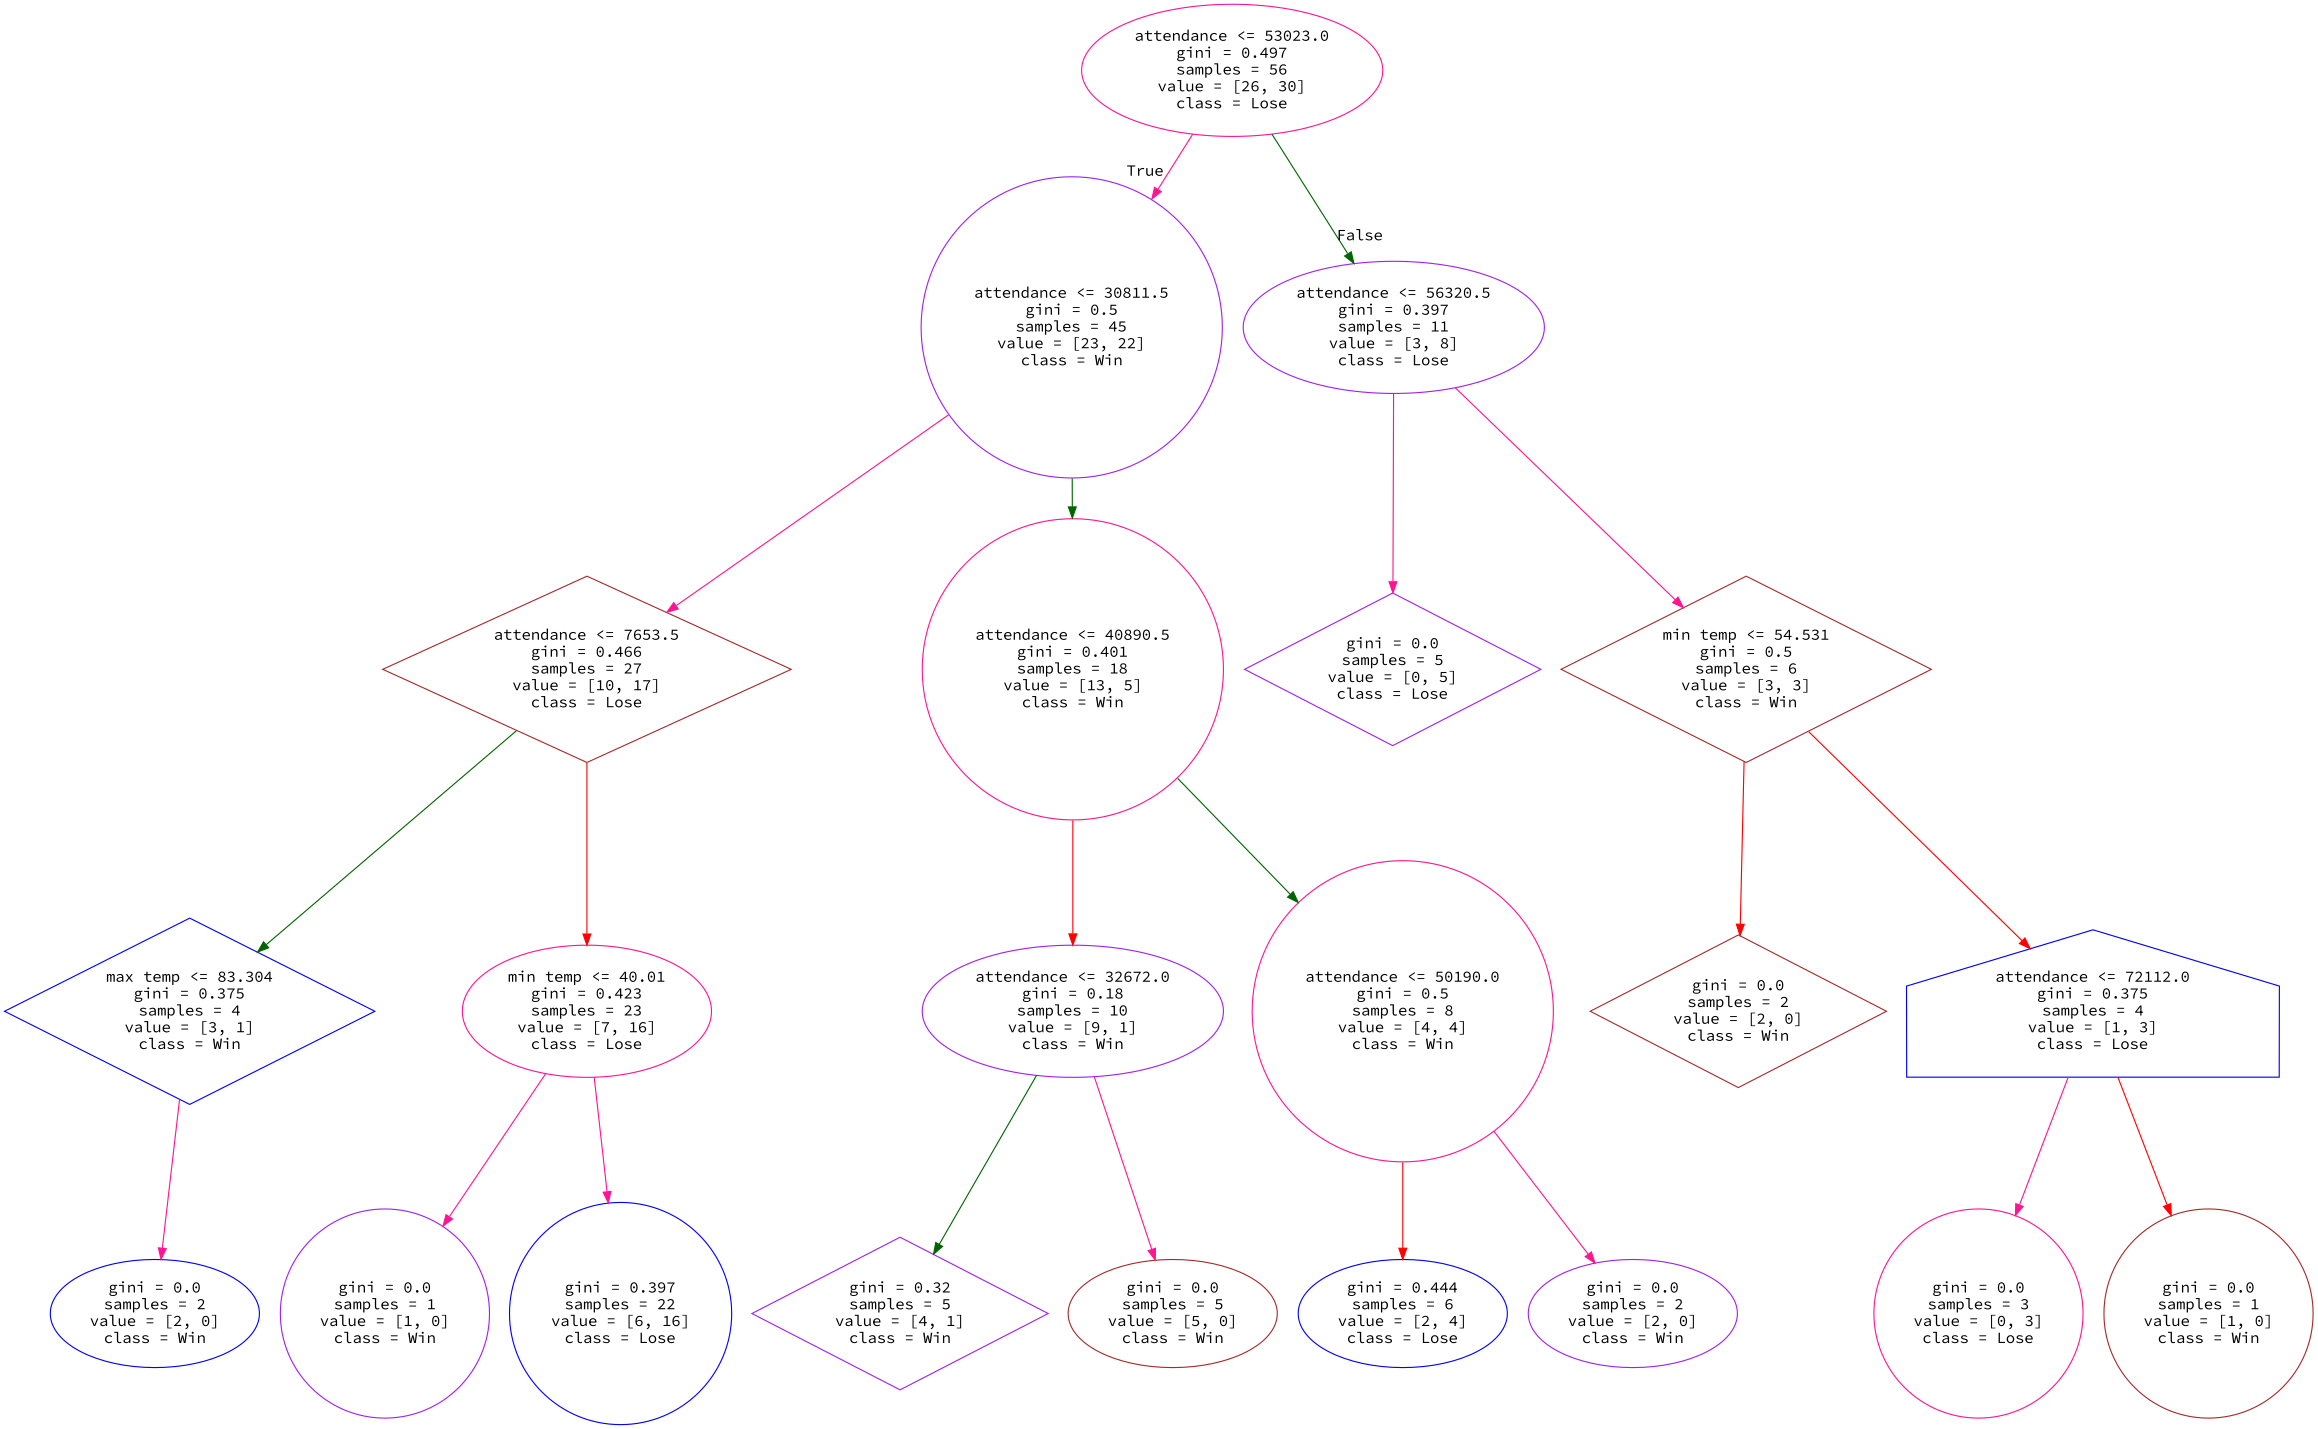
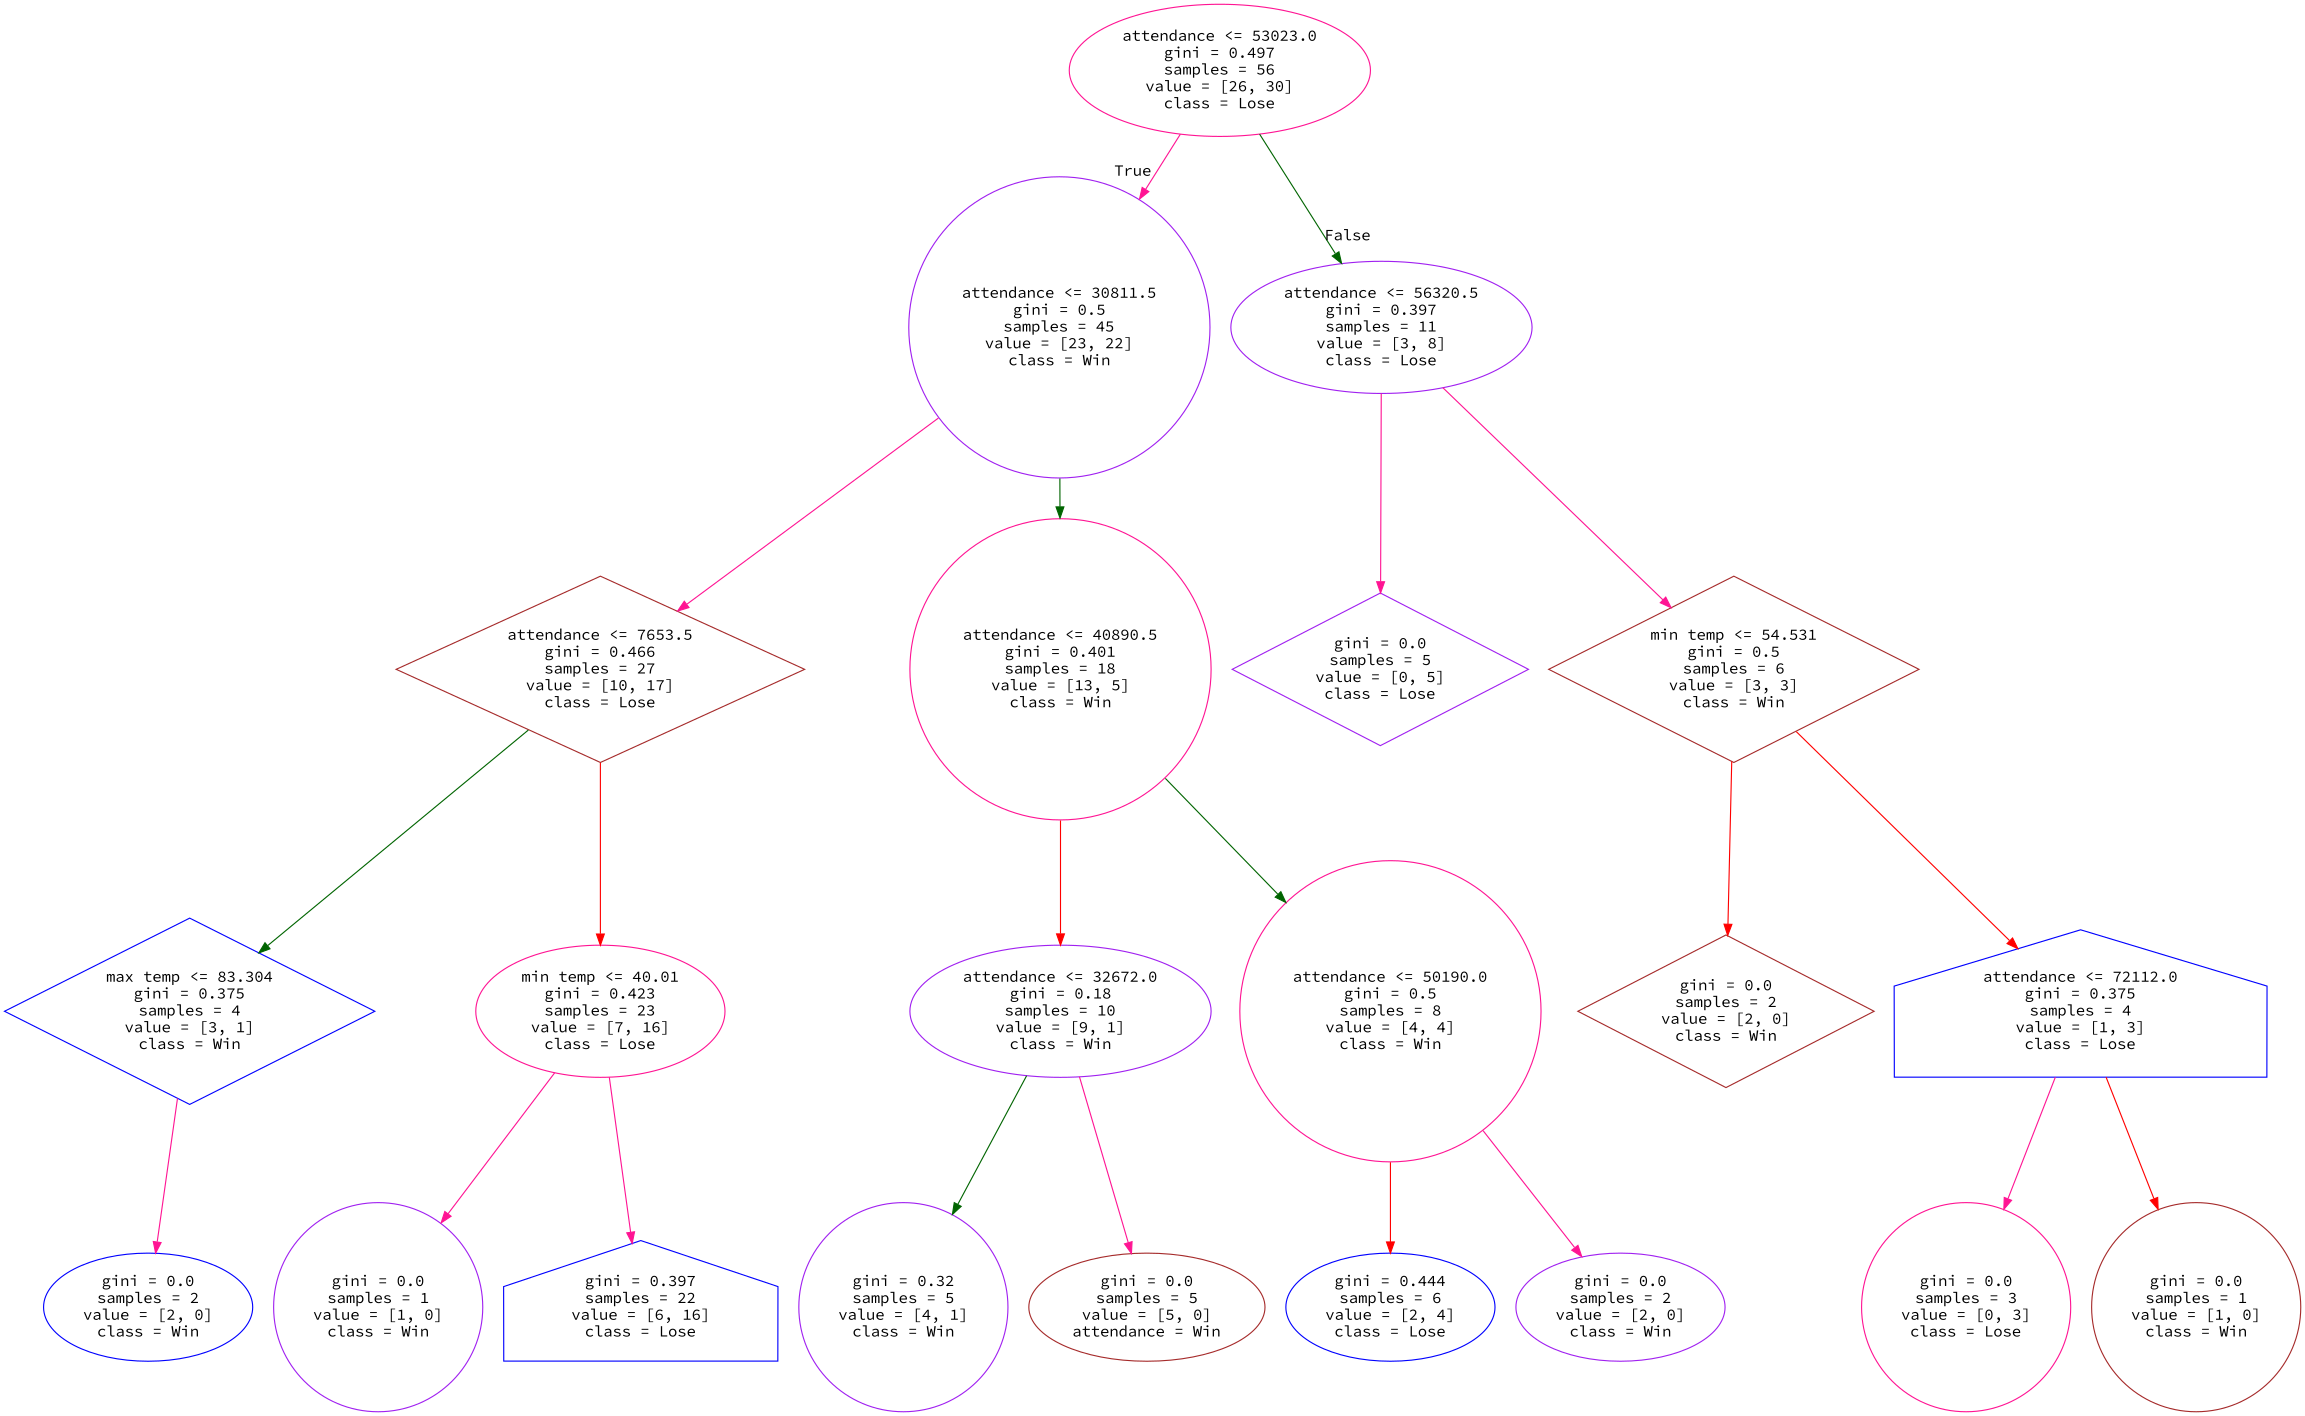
  digraph {
    fontname="Source Code Pro"
    node [color=purple fontname="Source Code Pro" shape=ellipse]
    edge [color=deeppink fontname="Source Code Pro"]
    n1 [color=deeppink label="attendance <= 53023.0\ngini = 0.497\nsamples = 56\nvalue = [26, 30]\nclass = Lose"]
    n2 [label="attendance <= 30811.5\ngini = 0.5\nsamples = 45\nvalue = [23, 22]\nclass = Win" shape=circle]
    n3 [label="attendance <= 56320.5\ngini = 0.397\nsamples = 11\nvalue = [3, 8]\nclass = Lose"]
    n4 [color=brown label="attendance <= 7653.5\ngini = 0.466\nsamples = 27\nvalue = [10, 17]\nclass = Lose" shape=diamond]
    n5 [color=deeppink label="attendance <= 40890.5\ngini = 0.401\nsamples = 18\nvalue = [13, 5]\nclass = Win" shape=circle]
    n6 [label="gini = 0.0\nsamples = 5\nvalue = [0, 5]\nclass = Lose" shape=diamond]
    n7 [color=brown label="min temp <= 54.531\ngini = 0.5\nsamples = 6\nvalue = [3, 3]\nclass = Win" shape=diamond]
    n8 [color=blue label="max temp <= 83.304\ngini = 0.375\nsamples = 4\nvalue = [3, 1]\nclass = Win" shape=diamond]
    n9 [color=deeppink label="min temp <= 40.01\ngini = 0.423\nsamples = 23\nvalue = [7, 16]\nclass = Lose"]
    n10 [label="attendance <= 32672.0\ngini = 0.18\nsamples = 10\nvalue = [9, 1]\nclass = Win"]
    n11 [color=deeppink label="attendance <= 50190.0\ngini = 0.5\nsamples = 8\nvalue = [4, 4]\nclass = Win" shape=circle]
    n12 [color=blue label="gini = 0.0\nsamples = 2\nvalue = [2, 0]\nclass = Win"]
    n13 [label="gini = 0.0\nsamples = 1\nvalue = [1, 0]\nclass = Win" shape=circle]
-   n14 [color=blue label="gini = 0.397\nsamples = 22\nvalue = [6, 16]\nclass = Lose" shape=circle]
-   n15 [label="gini = 0.32\nsamples = 5\nvalue = [4, 1]\nclass = Win" shape=diamond]
-   n16 [color=brown label="gini = 0.0\nsamples = 5\nvalue = [5, 0]\nclass = Win"]
+   n14 [color=blue label="gini = 0.397\nsamples = 22\nvalue = [6, 16]\nclass = Lose" shape=house]
+   n15 [label="gini = 0.32\nsamples = 5\nvalue = [4, 1]\nclass = Win" shape=circle]
+   n16 [color=brown label="gini = 0.0\nsamples = 5\nvalue = [5, 0]\nattendance = Win"]
    n17 [color=blue label="gini = 0.444\nsamples = 6\nvalue = [2, 4]\nclass = Lose"]
    n18 [label="gini = 0.0\nsamples = 2\nvalue = [2, 0]\nclass = Win"]
    n19 [color=brown label="gini = 0.0\nsamples = 2\nvalue = [2, 0]\nclass = Win" shape=diamond]
    n20 [color=blue label="attendance <= 72112.0\ngini = 0.375\nsamples = 4\nvalue = [1, 3]\nclass = Lose" shape=house]
    n21 [color=deeppink label="gini = 0.0\nsamples = 3\nvalue = [0, 3]\nclass = Lose" shape=circle]
    n22 [color=brown label="gini = 0.0\nsamples = 1\nvalue = [1, 0]\nclass = Win" shape=circle]
    n1 -> n2 [headlabel=True labelangle=45 labeldistance=2.5]
    n1 -> n3 [color=darkgreen headlabel=False labelangle=-45 labeldistance=2.5]
    n2 -> n4
    n2 -> n5 [color=darkgreen]
    n3 -> n6
    n3 -> n7
    n4 -> n8 [color=darkgreen]
    n4 -> n9 [color=red]
    n5 -> n10 [color=red]
    n5 -> n11 [color=darkgreen]
    n7 -> n19 [color=red]
    n7 -> n20 [color=red]
    n8 -> n12
    n9 -> n13
    n9 -> n14
    n10 -> n15 [color=darkgreen]
    n10 -> n16
    n11 -> n17 [color=red]
    n11 -> n18
    n20 -> n21
    n20 -> n22 [color=red]
  }
